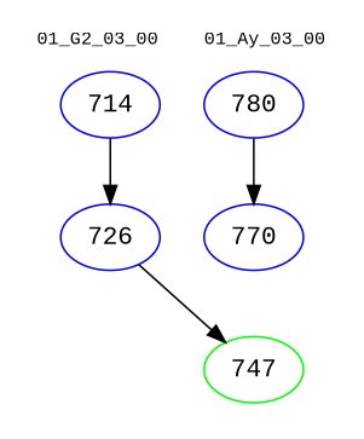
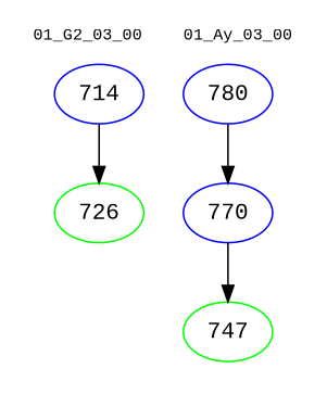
  digraph {
    fontname="Liberation Mono"
    node [color=blue fontname="Liberation Mono"]
    edge [color=black fontname="Liberation Mono"]
    n1 [label=770]
    n2 [color=green label=747]
    n3 [label=780]
    n4 [label=714]
-   n5 [label=726]
+   n5 [color=green label=726]
    subgraph cluster_1 {
      color=white
      fontsize=10
      label="01_Ay_03_00"
      n1
      n2
      n3
    }
    subgraph cluster_2 {
      color=white
      fontsize=10
      label="01_G2_03_00"
      n4
      n5
    }
-   n5 -> n2
+   n1 -> n2
    n3 -> n1
    n4 -> n5
  }
